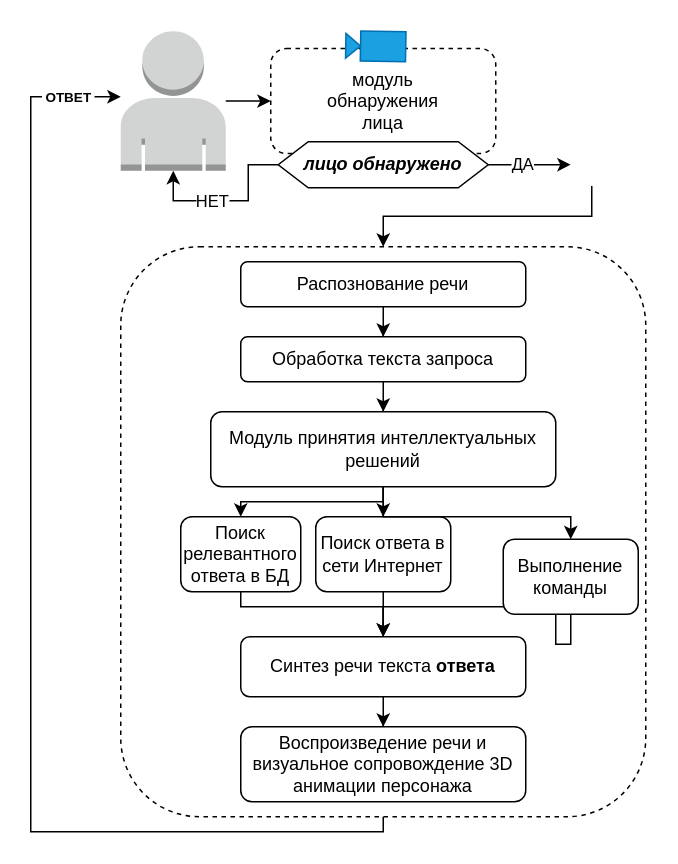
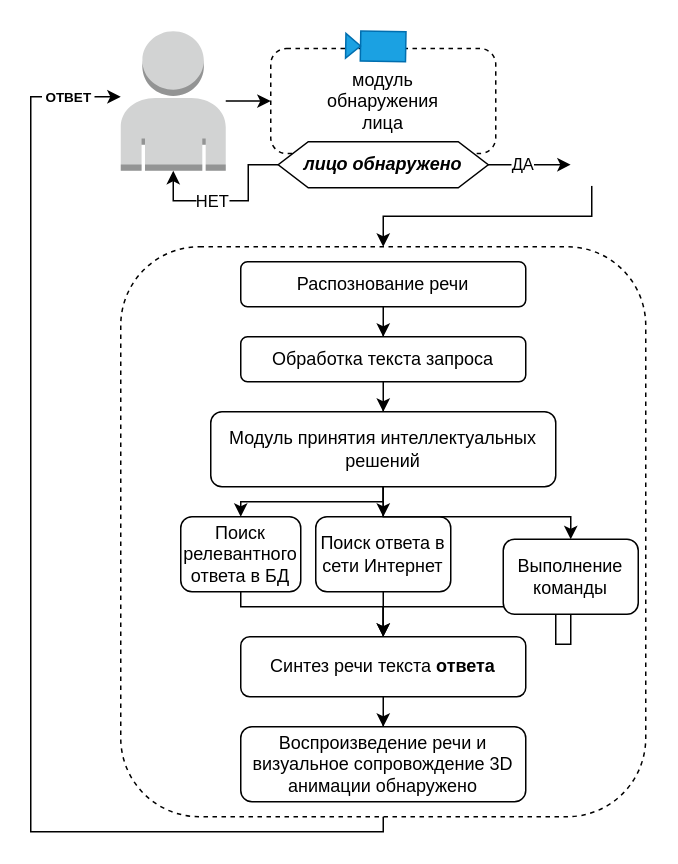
  <mxCell id="0" />
  <mxCell id="1" parent="0" />
  <mxCell id="2" value="" style="rounded=1;whiteSpace=wrap;html=1;dashed=1;movable=1;resizable=1;rotatable=1;deletable=1;editable=1;connectable=1;" parent="1" vertex="1"><mxGeometry x="80" y="164" width="350" height="380" as="geometry" /></mxCell>
  <mxCell id="3" value="" style="edgeStyle=orthogonalEdgeStyle;rounded=0;orthogonalLoop=1;jettySize=auto;html=1;" parent="1" source="4" target="6" edge="1"><mxGeometry relative="1" as="geometry" /></mxCell>
  <mxCell id="4" value="Распознование речи" style="rounded=1;whiteSpace=wrap;html=1;" parent="1" vertex="1"><mxGeometry x="160" y="174" width="190" height="30" as="geometry" /></mxCell>
  <mxCell id="5" value="" style="edgeStyle=orthogonalEdgeStyle;rounded=0;orthogonalLoop=1;jettySize=auto;html=1;fontColor=#EA6B66;startArrow=none;startFill=0;endArrow=classic;endFill=1;" edge="1" parent="1" source="6" target="32"><mxGeometry relative="1" as="geometry" /></mxCell>
  <mxCell id="6" value="Обработка текста запроса" style="whiteSpace=wrap;html=1;rounded=1;" parent="1" vertex="1"><mxGeometry x="160" y="224" width="190" height="30" as="geometry" /></mxCell>
  <mxCell id="7" value="" style="edgeStyle=orthogonalEdgeStyle;rounded=0;orthogonalLoop=1;jettySize=auto;html=1;fontSize=9;" parent="1" source="8" target="13" edge="1"><mxGeometry relative="1" as="geometry"><Array as="points"><mxPoint x="160" y="404" /><mxPoint x="255" y="404" /></Array></mxGeometry></mxCell>
  <mxCell id="8" value="Поиск релевантного ответа в БД" style="whiteSpace=wrap;html=1;rounded=1;" parent="1" vertex="1"><mxGeometry x="120" y="344" width="80" height="50" as="geometry" /></mxCell>
  <mxCell id="9" style="edgeStyle=orthogonalEdgeStyle;rounded=0;orthogonalLoop=1;jettySize=auto;html=1;fontSize=9;" parent="1" source="10" target="13" edge="1"><mxGeometry relative="1" as="geometry"><Array as="points"><mxPoint x="255" y="404" /><mxPoint x="255" y="404" /></Array></mxGeometry></mxCell>
  <mxCell id="10" value="Поиск ответа в сети Интернет" style="whiteSpace=wrap;html=1;rounded=1;" parent="1" vertex="1"><mxGeometry x="210" y="344" width="90" height="50" as="geometry" /></mxCell>
  <mxCell id="11" value="" style="edgeStyle=orthogonalEdgeStyle;rounded=0;orthogonalLoop=1;jettySize=auto;html=1;fontSize=9;" parent="1" source="13" target="14" edge="1"><mxGeometry relative="1" as="geometry" /></mxCell>
  <mxCell id="12" style="edgeStyle=orthogonalEdgeStyle;rounded=0;orthogonalLoop=1;jettySize=auto;html=1;exitX=0.5;exitY=0;exitDx=0;exitDy=0;entryX=0.5;entryY=1;entryDx=0;entryDy=0;fontColor=#EA6B66;startArrow=none;startFill=0;endArrow=none;endFill=0;" edge="1" parent="1" source="13" target="33"><mxGeometry relative="1" as="geometry" /></mxCell>
  <mxCell id="13" value="Синтез речи текста &lt;b&gt;ответа&lt;/b&gt;" style="rounded=1;whiteSpace=wrap;html=1;" parent="1" vertex="1"><mxGeometry x="160" y="424" width="190" height="40" as="geometry" /></mxCell>
- <mxCell id="14" value="Воспроизведение речи и визуальное сопровождение 3D анимации персонажа" style="rounded=1;whiteSpace=wrap;html=1;" parent="1" vertex="1"><mxGeometry x="160" y="484" width="190" height="50" as="geometry" /></mxCell>
+ <mxCell id="14" value="Воспроизведение речи и визуальное сопровождение 3D анимации обнаружено" style="rounded=1;whiteSpace=wrap;html=1;" parent="1" vertex="1"><mxGeometry x="160" y="484" width="190" height="50" as="geometry" /></mxCell>
  <mxCell id="15" style="edgeStyle=orthogonalEdgeStyle;rounded=0;orthogonalLoop=1;jettySize=auto;html=1;entryX=0.5;entryY=1;entryDx=0;entryDy=0;fontSize=9;startArrow=classic;startFill=1;endArrow=none;endFill=0;fontStyle=1" parent="1" source="17" target="2" edge="1"><mxGeometry relative="1" as="geometry"><Array as="points"><mxPoint x="20" y="64" /><mxPoint x="20" y="554" /><mxPoint x="255" y="554" /></Array><mxPoint x="110" y="90" as="sourcePoint" /></mxGeometry></mxCell>
  <mxCell id="16" value="&amp;nbsp;ОТВЕТ&amp;nbsp;" style="edgeLabel;html=1;align=center;verticalAlign=middle;resizable=0;points=[];fontSize=9;fontStyle=1" parent="15" vertex="1" connectable="0"><mxGeometry x="-0.854" y="-1" relative="1" as="geometry"><mxPoint x="22" y="1" as="offset" /></mxGeometry></mxCell>
  <mxCell id="17" value="" style="outlineConnect=0;dashed=0;verticalLabelPosition=bottom;verticalAlign=top;align=center;html=1;shape=mxgraph.aws3.user;fillColor=#D2D3D3;gradientColor=none;fontSize=9;" parent="1" vertex="1"><mxGeometry x="80" y="20.35" width="70" height="93" as="geometry" /></mxCell>
  <mxCell id="18" value="" style="group" vertex="1" connectable="0" parent="1"><mxGeometry x="180" y="20.002" width="150" height="104.648" as="geometry" /></mxCell>
  <mxCell id="19" value="модуль&lt;br&gt;обнаружения&lt;br&gt;лица" style="rounded=1;whiteSpace=wrap;html=1;dashed=1;" vertex="1" parent="18"><mxGeometry y="11.848" width="150" height="70" as="geometry" /></mxCell>
  <mxCell id="20" value="" style="shape=mxgraph.signs.tech.video_camera;html=1;pointerEvents=1;fillColor=#1ba1e2;strokeColor=#006EAF;verticalLabelPosition=bottom;verticalAlign=top;align=center;rotation=-179;fontColor=#ffffff;" vertex="1" parent="18"><mxGeometry x="50" y="0.348" width="40" height="20" as="geometry" /></mxCell>
  <mxCell id="21" value="&lt;span style=&quot;font-size: 12px;&quot;&gt;&lt;b&gt;&lt;i&gt;лицо обнаружено&lt;/i&gt;&lt;/b&gt;&lt;/span&gt;" style="shape=hexagon;perimeter=hexagonPerimeter2;whiteSpace=wrap;html=1;fixedSize=1;fontSize=9;" vertex="1" parent="18"><mxGeometry x="5" y="73.998" width="140" height="30.65" as="geometry" /></mxCell>
  <mxCell id="22" value="" style="edgeStyle=orthogonalEdgeStyle;rounded=0;orthogonalLoop=1;jettySize=auto;html=1;endArrow=none;endFill=0;startArrow=classic;startFill=1;" edge="1" parent="1" source="19" target="17"><mxGeometry relative="1" as="geometry" /></mxCell>
  <mxCell id="23" value="" style="edgeStyle=orthogonalEdgeStyle;rounded=0;orthogonalLoop=1;jettySize=auto;html=1;startArrow=classic;startFill=1;endArrow=none;endFill=0;" edge="1" parent="1" source="26" target="21"><mxGeometry relative="1" as="geometry" /></mxCell>
  <mxCell id="24" value="ДА" style="edgeLabel;html=1;align=center;verticalAlign=middle;resizable=0;points=[];" vertex="1" connectable="0" parent="23"><mxGeometry x="0.269" relative="1" as="geometry"><mxPoint x="2" y="-1" as="offset" /></mxGeometry></mxCell>
  <mxCell id="25" style="edgeStyle=orthogonalEdgeStyle;rounded=0;orthogonalLoop=1;jettySize=auto;html=1;exitX=0.5;exitY=1;exitDx=0;exitDy=0;entryX=0.5;entryY=0;entryDx=0;entryDy=0;startArrow=none;startFill=0;endArrow=classic;endFill=1;" edge="1" parent="1" source="26" target="2"><mxGeometry relative="1" as="geometry" /></mxCell>
  <mxCell id="26" value="" style="shape=image;html=1;verticalAlign=top;verticalLabelPosition=bottom;labelBackgroundColor=#ffffff;imageAspect=0;aspect=fixed;image=https://cdn4.iconfinder.com/data/icons/ionicons/512/icon-mic-a-128.png;fillColor=#333333;imageBackground=default;" vertex="1" parent="1"><mxGeometry x="380" y="95.33" width="28" height="28" as="geometry" /></mxCell>
  <mxCell id="27" style="edgeStyle=orthogonalEdgeStyle;rounded=0;orthogonalLoop=1;jettySize=auto;html=1;exitX=0;exitY=0.5;exitDx=0;exitDy=0;entryX=0.5;entryY=1;entryDx=0;entryDy=0;entryPerimeter=0;startArrow=none;startFill=0;endArrow=classic;endFill=1;" edge="1" parent="1" source="21" target="17"><mxGeometry relative="1" as="geometry" /></mxCell>
  <mxCell id="28" value="НЕТ" style="edgeLabel;html=1;align=center;verticalAlign=middle;resizable=0;points=[];" vertex="1" connectable="0" parent="27"><mxGeometry x="0.021" y="2" relative="1" as="geometry"><mxPoint x="-11" y="-2" as="offset" /></mxGeometry></mxCell>
  <mxCell id="29" style="edgeStyle=orthogonalEdgeStyle;rounded=0;orthogonalLoop=1;jettySize=auto;html=1;exitX=0.5;exitY=1;exitDx=0;exitDy=0;entryX=0.5;entryY=0;entryDx=0;entryDy=0;fontColor=#EA6B66;startArrow=none;startFill=0;endArrow=classic;endFill=1;" edge="1" parent="1" source="32" target="8"><mxGeometry relative="1" as="geometry"><Array as="points"><mxPoint x="255" y="334" /><mxPoint x="160" y="334" /></Array></mxGeometry></mxCell>
  <mxCell id="30" style="edgeStyle=orthogonalEdgeStyle;rounded=0;orthogonalLoop=1;jettySize=auto;html=1;exitX=0.5;exitY=1;exitDx=0;exitDy=0;fontColor=#EA6B66;startArrow=none;startFill=0;endArrow=classic;endFill=1;" edge="1" parent="1" source="32" target="10"><mxGeometry relative="1" as="geometry" /></mxCell>
  <mxCell id="31" style="edgeStyle=orthogonalEdgeStyle;rounded=0;orthogonalLoop=1;jettySize=auto;html=1;exitX=0.5;exitY=1;exitDx=0;exitDy=0;entryX=0.5;entryY=0;entryDx=0;entryDy=0;fontColor=#EA6B66;startArrow=none;startFill=0;endArrow=classic;endFill=1;" edge="1" parent="1" source="32" target="33"><mxGeometry relative="1" as="geometry" /></mxCell>
  <mxCell id="32" value="Модуль принятия интеллектуальных решений" style="whiteSpace=wrap;html=1;rounded=1;" vertex="1" parent="1"><mxGeometry x="140" y="274" width="230" height="50" as="geometry" /></mxCell>
  <mxCell id="33" value="Выполнение команды" style="whiteSpace=wrap;html=1;rounded=1;" vertex="1" parent="1"><mxGeometry x="335" y="359" width="90" height="50" as="geometry" /></mxCell>
